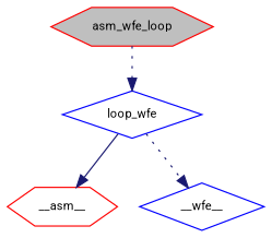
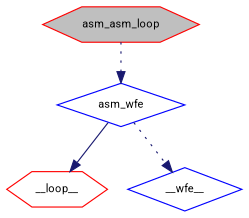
  digraph {
    fontname=Roboto
    rankdir=TB
    node [color=red fillcolor=white fontname=Roboto fontsize=10 shape=hexagon style=filled]
    edge [color=midnightblue fontname=Roboto fontsize=10 labelfontname=Helvetica labelfontsize=10 style=dotted]
-   n1 [fillcolor=grey75 fontcolor=black height=0.2 label=asm_wfe_loop width=0.4]
-   n2 [color=blue height=0.2 label=loop_wfe shape=diamond width=0.4]
-   n3 [height=0.2 label=__asm__ width=0.4]
+   n1 [fillcolor=grey75 fontcolor=black height=0.2 label=asm_asm_loop width=0.4]
+   n2 [color=blue height=0.2 label=asm_wfe shape=diamond width=0.4]
+   n3 [height=0.2 label=__loop__ width=0.4]
    n4 [color=blue height=0.2 label=__wfe__ shape=diamond width=0.4]
    n1 -> n2
    n2 -> n3 [style=solid]
    n2 -> n4
  }
